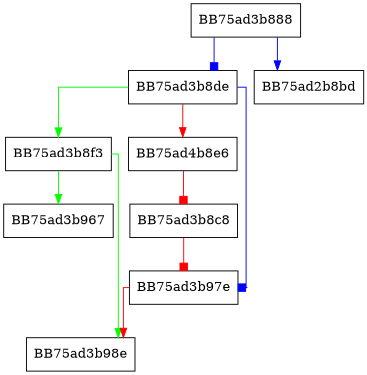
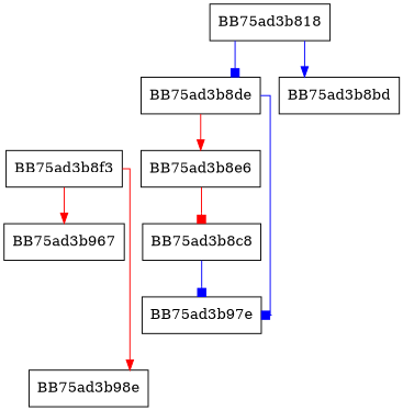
  digraph {
    splines=ortho
    node [shape=box]
    edge [arrowhead=normal color=blue]
-   BB75ad3b888
+   BB75ad3b888 [label=BB75ad3b818]
    BB75ad3b8de
-   BB75ad3b8bd [label=BB75ad2b8bd]
+   BB75ad3b8bd
    BB75ad3b8f3
-   BB75ad3b8e6 [label=BB75ad4b8e6]
+   BB75ad3b8e6
    BB75ad3b97e
    BB75ad3b98e
    BB75ad3b967
    BB75ad3b8c8
    BB75ad3b888 -> BB75ad3b8de [arrowhead=box]
    BB75ad3b888 -> BB75ad3b8bd
-   BB75ad3b8de -> BB75ad3b8f3 [color=green]
    BB75ad3b8de -> BB75ad3b8e6 [color=red]
    BB75ad3b8de -> BB75ad3b97e [arrowhead=box]
-   BB75ad3b8f3 -> BB75ad3b98e [color=green]
-   BB75ad3b8f3 -> BB75ad3b967 [color=green]
+   BB75ad3b8f3 -> BB75ad3b98e [color=red]
+   BB75ad3b8f3 -> BB75ad3b967 [color=red]
    BB75ad3b8e6 -> BB75ad3b8c8 [arrowhead=box color=red]
-   BB75ad3b97e -> BB75ad3b98e [color=red]
-   BB75ad3b8c8 -> BB75ad3b97e [arrowhead=box color=red]
+   BB75ad3b8c8 -> BB75ad3b97e [arrowhead=box]
  }
